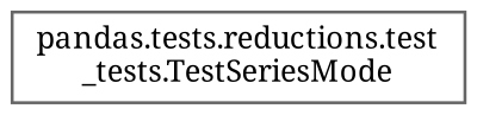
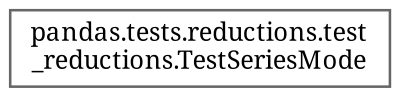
  digraph {
    rankdir=LR
    fontname="Noto Serif"
-   n1 [color=grey40 fillcolor=white fontname="Noto Serif" fontsize=10 height=0.2 label="pandas.tests.reductions.test\l_tests.TestSeriesMode" shape=box style=filled width=0.4]
+   n1 [color=grey40 fillcolor=white fontname="Noto Serif" fontsize=10 height=0.2 label="pandas.tests.reductions.test\l_reductions.TestSeriesMode" shape=box style=filled width=0.4]
  }
